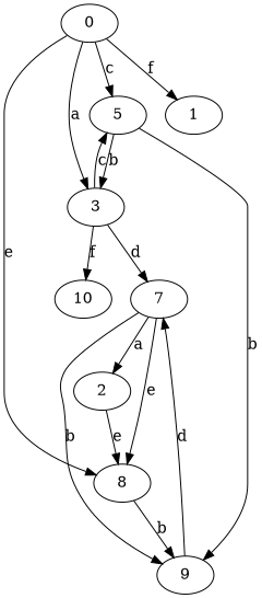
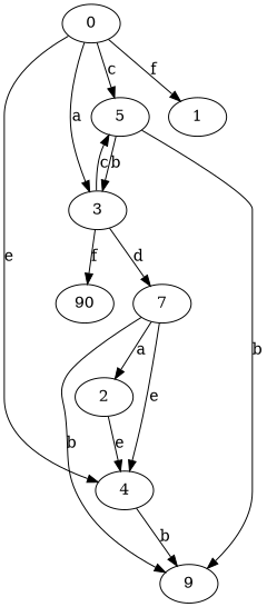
  strict digraph {
    5
    3
    n3 [label=9]
    0
    1
-   8
+   8 [label=4]
    2
-   10
+   10 [label=90]
    n9 [label=7]
    5 -> 3 [label=b]
    5 -> n3 [label=b]
    3 -> 5 [label=c]
    3 -> 10 [label=f]
    3 -> n9 [label=d]
-   n3 -> n9 [label=d]
    0 -> 5 [label=c]
    0 -> 3 [label=a]
    0 -> 1 [label=f]
    0 -> 8 [label=e]
    8 -> n3 [label=b]
    2 -> 8 [label=e]
    n9 -> n3 [label=b]
    n9 -> 8 [label=e]
    n9 -> 2 [label=a]
  }
